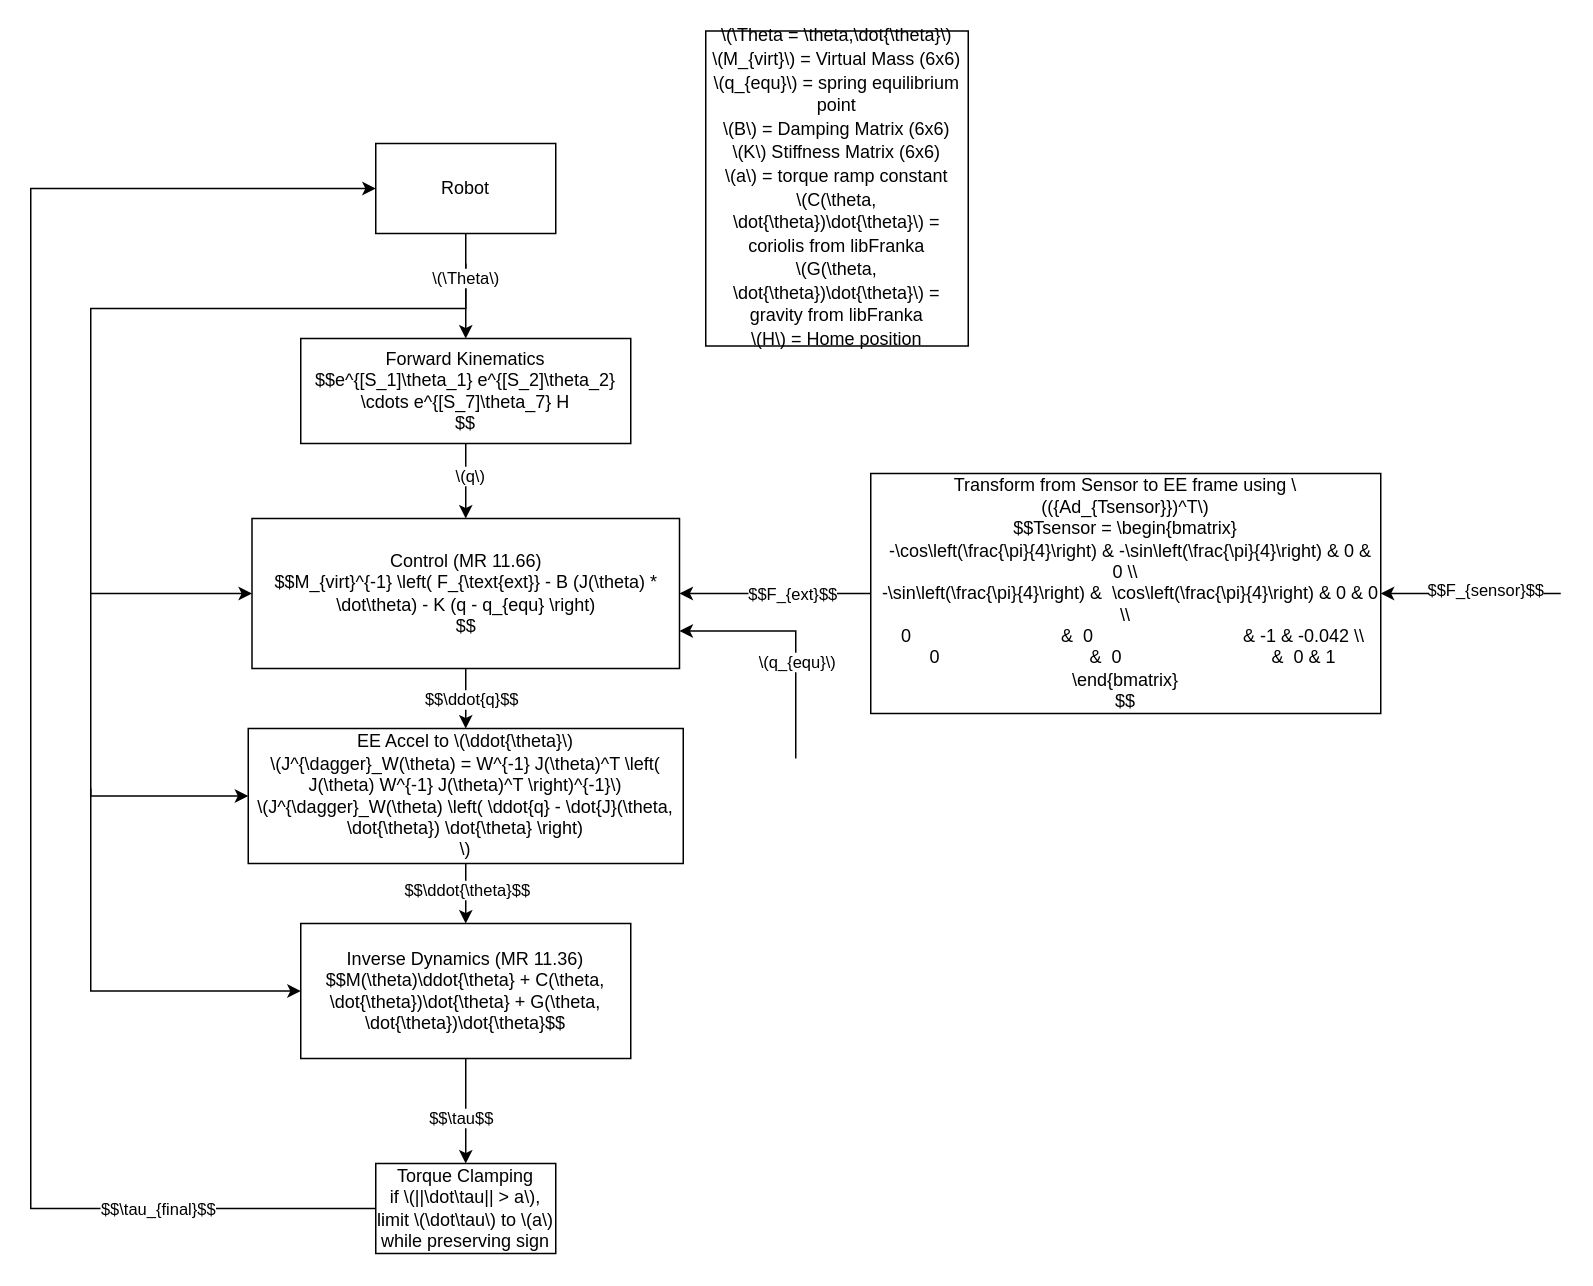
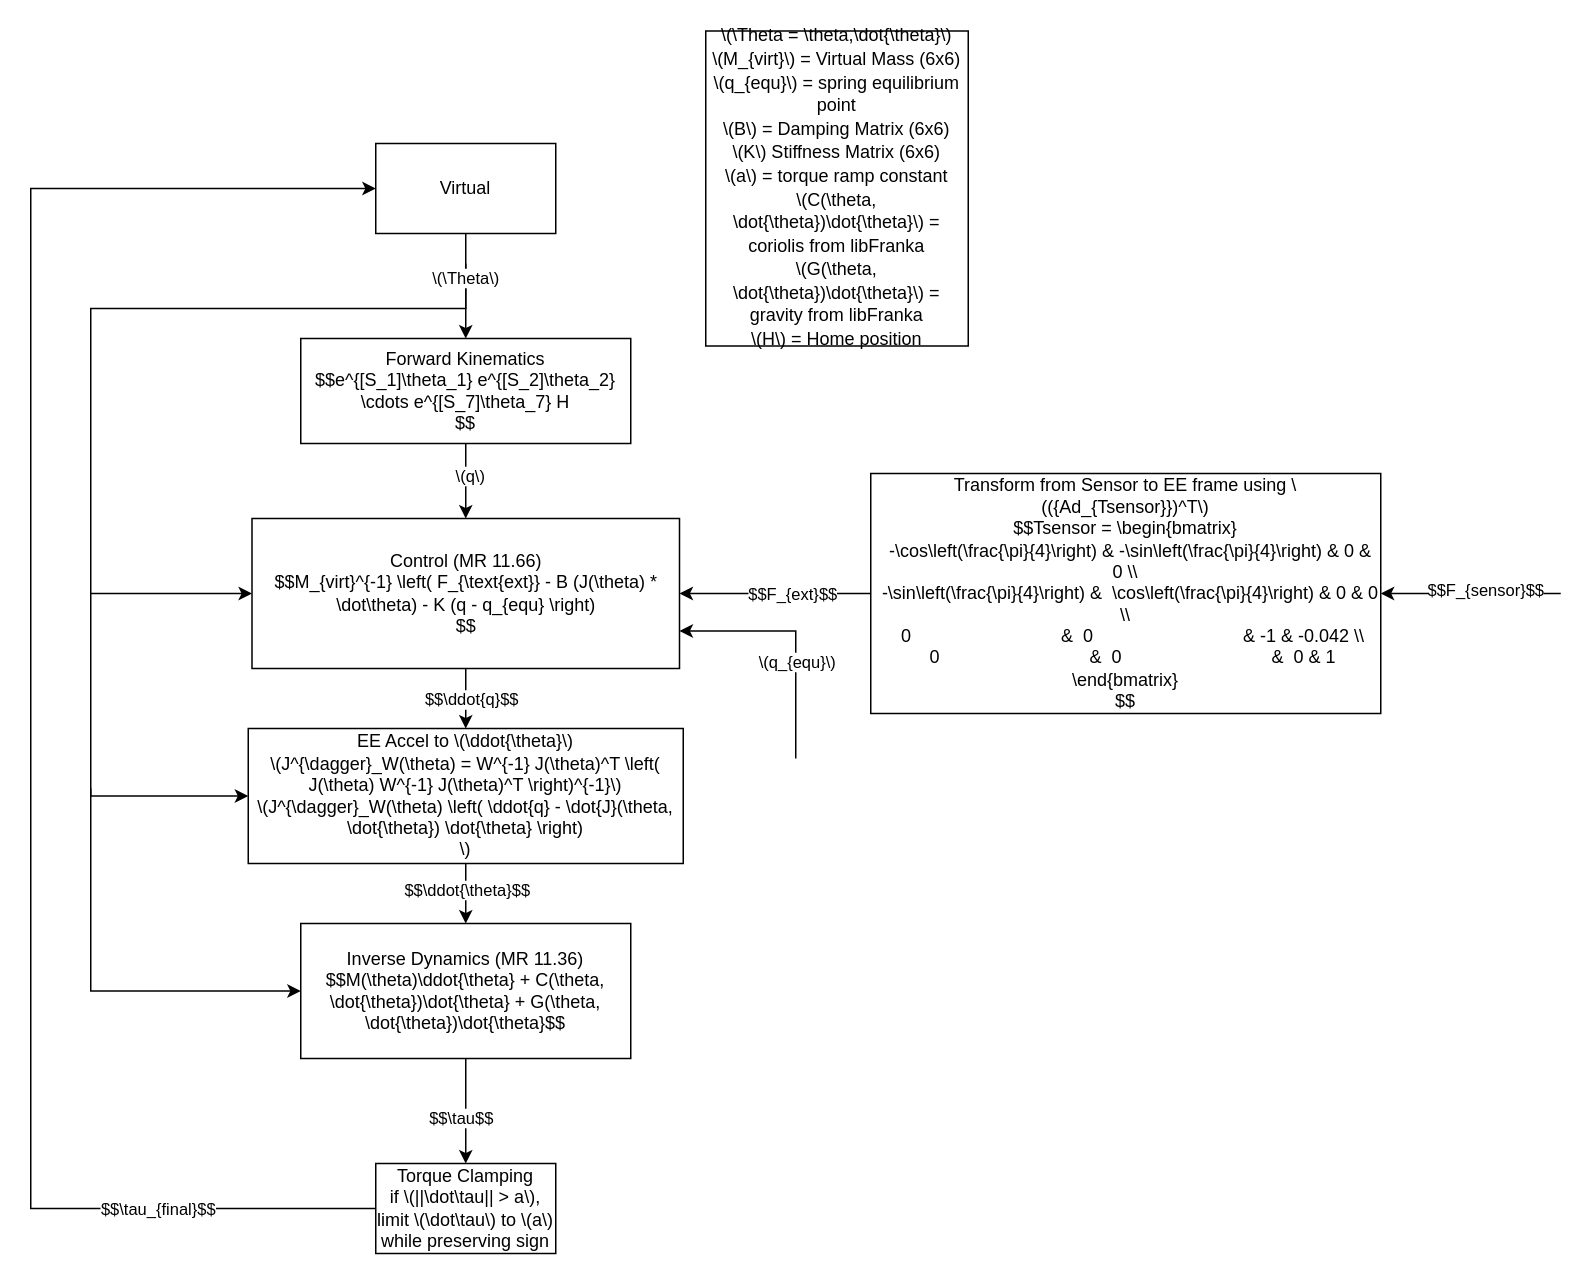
  <mxCell id="0" />
  <mxCell id="1" parent="0" />
- <mxCell id="2" value="&lt;div&gt;Robot&lt;/div&gt;" style="rounded=0;whiteSpace=wrap;html=1;" parent="1" vertex="1"><mxGeometry x="250" y="95" width="120" height="60" as="geometry" /></mxCell>
+ <mxCell id="2" value="&lt;div&gt;Virtual&lt;/div&gt;" style="rounded=0;whiteSpace=wrap;html=1;" parent="1" vertex="1"><mxGeometry x="250" y="95" width="120" height="60" as="geometry" /></mxCell>
  <mxCell id="3" style="edgeStyle=orthogonalEdgeStyle;rounded=0;orthogonalLoop=1;jettySize=auto;html=1;exitX=0.5;exitY=1;exitDx=0;exitDy=0;entryX=0.5;entryY=0;entryDx=0;entryDy=0;" parent="1" source="5" target="8" edge="1"><mxGeometry relative="1" as="geometry" /></mxCell>
  <mxCell id="4" value="$$\tau$$" style="edgeLabel;html=1;align=center;verticalAlign=middle;resizable=0;points=[];" parent="3" vertex="1" connectable="0"><mxGeometry x="0.12" y="-4" relative="1" as="geometry"><mxPoint as="offset" /></mxGeometry></mxCell>
  <mxCell id="5" value="&lt;div&gt;Inverse Dynamics (MR 11.36)&lt;/div&gt;&lt;div&gt;$$M(\theta)\ddot{\theta} + C(\theta, \dot{\theta})\dot{\theta} + G(\theta, \dot{\theta})\dot{\theta}$$&lt;br&gt;&lt;/div&gt;" style="rounded=0;whiteSpace=wrap;html=1;" parent="1" vertex="1"><mxGeometry x="200" y="615" width="220" height="90" as="geometry" /></mxCell>
  <mxCell id="6" style="edgeStyle=orthogonalEdgeStyle;rounded=0;orthogonalLoop=1;jettySize=auto;html=1;exitX=0;exitY=0.5;exitDx=0;exitDy=0;entryX=0;entryY=0.5;entryDx=0;entryDy=0;" parent="1" source="8" target="2" edge="1"><mxGeometry relative="1" as="geometry"><Array as="points"><mxPoint x="20" y="805" /><mxPoint x="20" y="125" /></Array></mxGeometry></mxCell>
  <mxCell id="7" value="$$\tau_{final}$$" style="edgeLabel;html=1;align=center;verticalAlign=middle;resizable=0;points=[];" parent="6" vertex="1" connectable="0"><mxGeometry x="-0.744" relative="1" as="geometry"><mxPoint as="offset" /></mxGeometry></mxCell>
  <mxCell id="8" value="&lt;div&gt;Torque Clamping&lt;/div&gt;if \(||\dot\tau|| &amp;gt; a\), limit \(\dot\tau\) to \(a\) while preserving sign" style="rounded=0;whiteSpace=wrap;html=1;" parent="1" vertex="1"><mxGeometry x="250" y="775" width="120" height="60" as="geometry" /></mxCell>
  <mxCell id="9" style="edgeStyle=orthogonalEdgeStyle;rounded=0;orthogonalLoop=1;jettySize=auto;html=1;exitX=0.5;exitY=1;exitDx=0;exitDy=0;entryX=0.5;entryY=0;entryDx=0;entryDy=0;" parent="1" source="11" target="5" edge="1"><mxGeometry relative="1" as="geometry" /></mxCell>
  <mxCell id="10" value="$$\ddot{\theta}$$" style="edgeLabel;html=1;align=center;verticalAlign=middle;resizable=0;points=[];" parent="9" vertex="1" connectable="0"><mxGeometry x="-0.156" relative="1" as="geometry"><mxPoint as="offset" /></mxGeometry></mxCell>
  <mxCell id="11" value="EE Accel to \(\ddot{\theta}\)&lt;br&gt;\(J^{\dagger}_W(\theta) = W^{-1} J(\theta)^T \left( J(\theta) W^{-1} J(\theta)^T \right)^{-1}\)&lt;br&gt;\(J^{\dagger}_W(\theta) \left( \ddot{q} - \dot{J}(\theta, \dot{\theta}) \dot{\theta} \right)&lt;br&gt;\)" style="rounded=0;whiteSpace=wrap;html=1;" parent="1" vertex="1"><mxGeometry x="165" y="485" width="290" height="90" as="geometry" /></mxCell>
  <mxCell id="12" style="edgeStyle=orthogonalEdgeStyle;rounded=0;orthogonalLoop=1;jettySize=auto;html=1;exitX=0.5;exitY=1;exitDx=0;exitDy=0;entryX=0;entryY=0.5;entryDx=0;entryDy=0;" parent="1" source="2" target="11" edge="1"><mxGeometry relative="1" as="geometry"><Array as="points"><mxPoint x="310" y="205" /><mxPoint x="60" y="205" /><mxPoint x="60" y="530" /></Array><mxPoint x="270" y="155" as="sourcePoint" /><mxPoint x="160" y="505" as="targetPoint" /></mxGeometry></mxCell>
  <mxCell id="13" style="edgeStyle=orthogonalEdgeStyle;rounded=0;orthogonalLoop=1;jettySize=auto;html=1;exitX=0.5;exitY=1;exitDx=0;exitDy=0;entryX=0.5;entryY=0;entryDx=0;entryDy=0;" parent="1" source="15" target="18" edge="1"><mxGeometry relative="1" as="geometry" /></mxCell>
  <mxCell id="14" value="\(q\)" style="edgeLabel;html=1;align=center;verticalAlign=middle;resizable=0;points=[];" parent="13" vertex="1" connectable="0"><mxGeometry x="-0.15" y="2" relative="1" as="geometry"><mxPoint as="offset" /></mxGeometry></mxCell>
  <mxCell id="15" value="Forward Kinematics&lt;br&gt;$$e^{[S_1]\theta_1} e^{[S_2]\theta_2} \cdots e^{[S_7]\theta_7} H&lt;br&gt;$$" style="rounded=0;whiteSpace=wrap;html=1;" parent="1" vertex="1"><mxGeometry x="200" y="225" width="220" height="70" as="geometry" /></mxCell>
  <mxCell id="16" style="edgeStyle=orthogonalEdgeStyle;rounded=0;orthogonalLoop=1;jettySize=auto;html=1;exitX=0.5;exitY=1;exitDx=0;exitDy=0;entryX=0.5;entryY=0;entryDx=0;entryDy=0;" parent="1" source="18" target="11" edge="1"><mxGeometry relative="1" as="geometry" /></mxCell>
  <mxCell id="17" value="$$\ddot{q}$$" style="edgeLabel;html=1;align=center;verticalAlign=middle;resizable=0;points=[];" parent="16" vertex="1" connectable="0"><mxGeometry x="-0.018" y="3" relative="1" as="geometry"><mxPoint as="offset" /></mxGeometry></mxCell>
  <mxCell id="18" value="&lt;div&gt;Control (MR 11.66)&lt;br&gt;&lt;/div&gt;&lt;div&gt;$$M_{virt}^{-1} \left( F_{\text{ext}} - B (J(\theta) * \dot\theta) - K (q - q_{equ} \right)&lt;br&gt;$$&lt;br&gt;&lt;/div&gt;" style="rounded=0;whiteSpace=wrap;html=1;" parent="1" vertex="1"><mxGeometry x="167.5" y="345" width="285" height="100" as="geometry" /></mxCell>
  <mxCell id="19" value="" style="endArrow=classic;html=1;rounded=0;entryX=1;entryY=0.5;entryDx=0;entryDy=0;" parent="1" target="28" edge="1"><mxGeometry width="50" height="50" relative="1" as="geometry"><mxPoint x="1040" y="395" as="sourcePoint" /><mxPoint x="840" y="255" as="targetPoint" /></mxGeometry></mxCell>
  <mxCell id="20" value="$$F_{sensor}$$" style="edgeLabel;html=1;align=center;verticalAlign=middle;resizable=0;points=[];" parent="19" vertex="1" connectable="0"><mxGeometry x="-0.154" y="-3" relative="1" as="geometry"><mxPoint as="offset" /></mxGeometry></mxCell>
  <mxCell id="21" value="&lt;div style=&quot;line-height: 130%;&quot;&gt;\(\Theta = \theta,\dot{\theta}\)&lt;br&gt;\(M_{virt}\) = Virtual Mass (6x6)&lt;br&gt;\(q_{equ}\) = spring equilibrium point&lt;br&gt;\(B\) = Damping Matrix (6x6)&lt;br&gt;\(K\) Stiffness Matrix (6x6)&lt;br&gt;\(a\) = torque ramp constant&lt;br&gt;\(C(\theta, \dot{\theta})\dot{\theta}\) = coriolis from libFranka&lt;br&gt;\(G(\theta, \dot{\theta})\dot{\theta}\) = gravity from libFranka&lt;/div&gt;&lt;div style=&quot;line-height: 130%;&quot;&gt;\(H\) = Home position&lt;br&gt;&lt;/div&gt;" style="rounded=0;whiteSpace=wrap;html=1;" parent="1" vertex="1"><mxGeometry x="470" y="20" width="175" height="210" as="geometry" /></mxCell>
  <mxCell id="22" value="" style="endArrow=classic;html=1;rounded=0;entryX=0;entryY=0.5;entryDx=0;entryDy=0;" parent="1" target="18" edge="1"><mxGeometry width="50" height="50" relative="1" as="geometry"><mxPoint x="60" y="395" as="sourcePoint" /><mxPoint x="95" y="335" as="targetPoint" /><Array as="points"><mxPoint x="95" y="395" /></Array></mxGeometry></mxCell>
  <mxCell id="23" value="" style="endArrow=classic;html=1;rounded=0;entryX=0;entryY=0.5;entryDx=0;entryDy=0;" parent="1" target="5" edge="1"><mxGeometry width="50" height="50" relative="1" as="geometry"><mxPoint x="60" y="525" as="sourcePoint" /><mxPoint x="260" y="455" as="targetPoint" /><Array as="points"><mxPoint x="60" y="660" /></Array></mxGeometry></mxCell>
  <mxCell id="24" value="" style="endArrow=classic;html=1;rounded=0;entryX=0.5;entryY=0;entryDx=0;entryDy=0;" parent="1" target="15" edge="1"><mxGeometry width="50" height="50" relative="1" as="geometry"><mxPoint x="310" y="175" as="sourcePoint" /><mxPoint x="260" y="455" as="targetPoint" /></mxGeometry></mxCell>
  <mxCell id="25" value="\(\Theta\)" style="edgeLabel;html=1;align=center;verticalAlign=middle;resizable=0;points=[];" parent="24" vertex="1" connectable="0"><mxGeometry x="-0.64" y="-1" relative="1" as="geometry"><mxPoint as="offset" /></mxGeometry></mxCell>
  <mxCell id="26" value="" style="endArrow=classic;html=1;rounded=0;entryX=1;entryY=0.75;entryDx=0;entryDy=0;" parent="1" target="18" edge="1"><mxGeometry width="50" height="50" relative="1" as="geometry"><mxPoint x="530" y="505" as="sourcePoint" /><mxPoint x="260" y="425" as="targetPoint" /><Array as="points"><mxPoint x="530" y="420" /></Array></mxGeometry></mxCell>
  <mxCell id="27" value="\(q_{equ}\)" style="edgeLabel;html=1;align=center;verticalAlign=middle;resizable=0;points=[];" parent="26" vertex="1" connectable="0"><mxGeometry x="-0.2" relative="1" as="geometry"><mxPoint as="offset" /></mxGeometry></mxCell>
  <mxCell id="28" value="Transform from Sensor to EE frame using \(({Ad_{Tsensor}})^T\)&lt;br&gt;$$Tsensor = \begin{bmatrix}&lt;br&gt;&amp;nbsp; -\cos\left(\frac{\pi}{4}\right) &amp;amp; -\sin\left(\frac{\pi}{4}\right) &amp;amp; 0 &amp;amp; 0 \\&lt;br&gt;&amp;nbsp; -\sin\left(\frac{\pi}{4}\right) &amp;amp;&amp;nbsp; \cos\left(\frac{\pi}{4}\right) &amp;amp; 0 &amp;amp; 0 \\&lt;br&gt;&amp;nbsp;&amp;nbsp; 0&amp;nbsp;&amp;nbsp;&amp;nbsp;&amp;nbsp;&amp;nbsp;&amp;nbsp;&amp;nbsp;&amp;nbsp;&amp;nbsp;&amp;nbsp;&amp;nbsp;&amp;nbsp;&amp;nbsp;&amp;nbsp;&amp;nbsp;&amp;nbsp;&amp;nbsp;&amp;nbsp;&amp;nbsp;&amp;nbsp;&amp;nbsp;&amp;nbsp;&amp;nbsp;&amp;nbsp;&amp;nbsp;&amp;nbsp;&amp;nbsp;&amp;nbsp;&amp;nbsp; &amp;amp;&amp;nbsp; 0&amp;nbsp;&amp;nbsp;&amp;nbsp;&amp;nbsp;&amp;nbsp;&amp;nbsp;&amp;nbsp;&amp;nbsp;&amp;nbsp;&amp;nbsp;&amp;nbsp;&amp;nbsp;&amp;nbsp;&amp;nbsp;&amp;nbsp;&amp;nbsp;&amp;nbsp;&amp;nbsp;&amp;nbsp;&amp;nbsp;&amp;nbsp;&amp;nbsp;&amp;nbsp;&amp;nbsp;&amp;nbsp;&amp;nbsp;&amp;nbsp;&amp;nbsp;&amp;nbsp; &amp;amp; -1 &amp;amp; -0.042 \\&lt;br&gt;&amp;nbsp;&amp;nbsp; 0&amp;nbsp;&amp;nbsp;&amp;nbsp;&amp;nbsp;&amp;nbsp;&amp;nbsp;&amp;nbsp;&amp;nbsp;&amp;nbsp;&amp;nbsp;&amp;nbsp;&amp;nbsp;&amp;nbsp;&amp;nbsp;&amp;nbsp;&amp;nbsp;&amp;nbsp;&amp;nbsp;&amp;nbsp;&amp;nbsp;&amp;nbsp;&amp;nbsp;&amp;nbsp;&amp;nbsp;&amp;nbsp;&amp;nbsp;&amp;nbsp;&amp;nbsp;&amp;nbsp; &amp;amp;&amp;nbsp; 0&amp;nbsp;&amp;nbsp;&amp;nbsp;&amp;nbsp;&amp;nbsp;&amp;nbsp;&amp;nbsp;&amp;nbsp;&amp;nbsp;&amp;nbsp;&amp;nbsp;&amp;nbsp;&amp;nbsp;&amp;nbsp;&amp;nbsp;&amp;nbsp;&amp;nbsp;&amp;nbsp;&amp;nbsp;&amp;nbsp;&amp;nbsp;&amp;nbsp;&amp;nbsp;&amp;nbsp;&amp;nbsp;&amp;nbsp;&amp;nbsp;&amp;nbsp;&amp;nbsp; &amp;amp;&amp;nbsp; 0 &amp;amp; 1&lt;br&gt;\end{bmatrix}&lt;br&gt;$$" style="rounded=0;whiteSpace=wrap;html=1;" vertex="1" parent="1"><mxGeometry x="580" y="315" width="340" height="160" as="geometry" /></mxCell>
  <mxCell id="29" value="" style="endArrow=classic;html=1;rounded=0;entryX=1;entryY=0.5;entryDx=0;entryDy=0;exitX=0;exitY=0.5;exitDx=0;exitDy=0;" edge="1" parent="1" source="28" target="18"><mxGeometry width="50" height="50" relative="1" as="geometry"><mxPoint x="540" y="445" as="sourcePoint" /><mxPoint x="590" y="395" as="targetPoint" /></mxGeometry></mxCell>
  <mxCell id="30" value="$$F_{ext}$$" style="edgeLabel;html=1;align=center;verticalAlign=middle;resizable=0;points=[];" vertex="1" connectable="0" parent="29"><mxGeometry x="-0.169" relative="1" as="geometry"><mxPoint as="offset" /></mxGeometry></mxCell>
